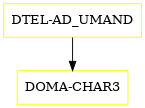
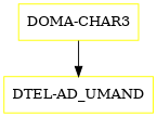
  digraph {
    node [color=yellow shape=box]
    "DTEL-AD_UMAND"
    "DOMA-CHAR3"
-   "DTEL-AD_UMAND" -> "DOMA-CHAR3"
+   "DOMA-CHAR3" -> "DTEL-AD_UMAND"
  }
